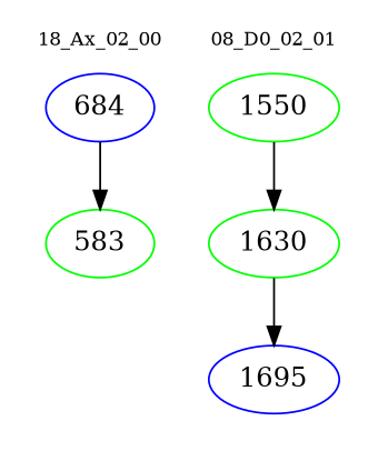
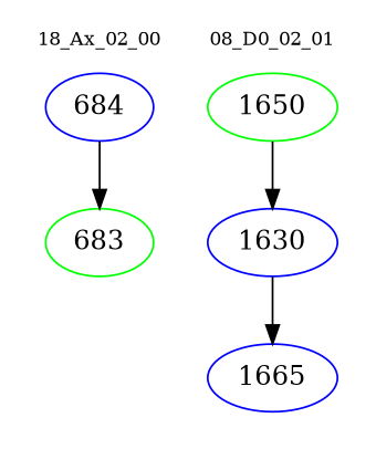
  digraph {
    node [color=green]
    edge [color=black]
    n1 [color=blue label=684]
-   n2 [label=583]
-   n3 [label=1550]
-   n4 [label=1630]
-   n5 [color=blue label=1695]
+   n2 [label=683]
+   n3 [label=1650]
+   n4 [color=blue label=1630]
+   n5 [color=blue label=1665]
    subgraph cluster_1 {
      color=white
      fontsize=10
      label="18_Ax_02_00"
      n1
      n2
    }
    subgraph cluster_2 {
      color=white
      fontsize=10
      label="08_D0_02_01"
      n3
      n4
      n5
    }
    n1 -> n2
    n3 -> n4
    n4 -> n5
  }
